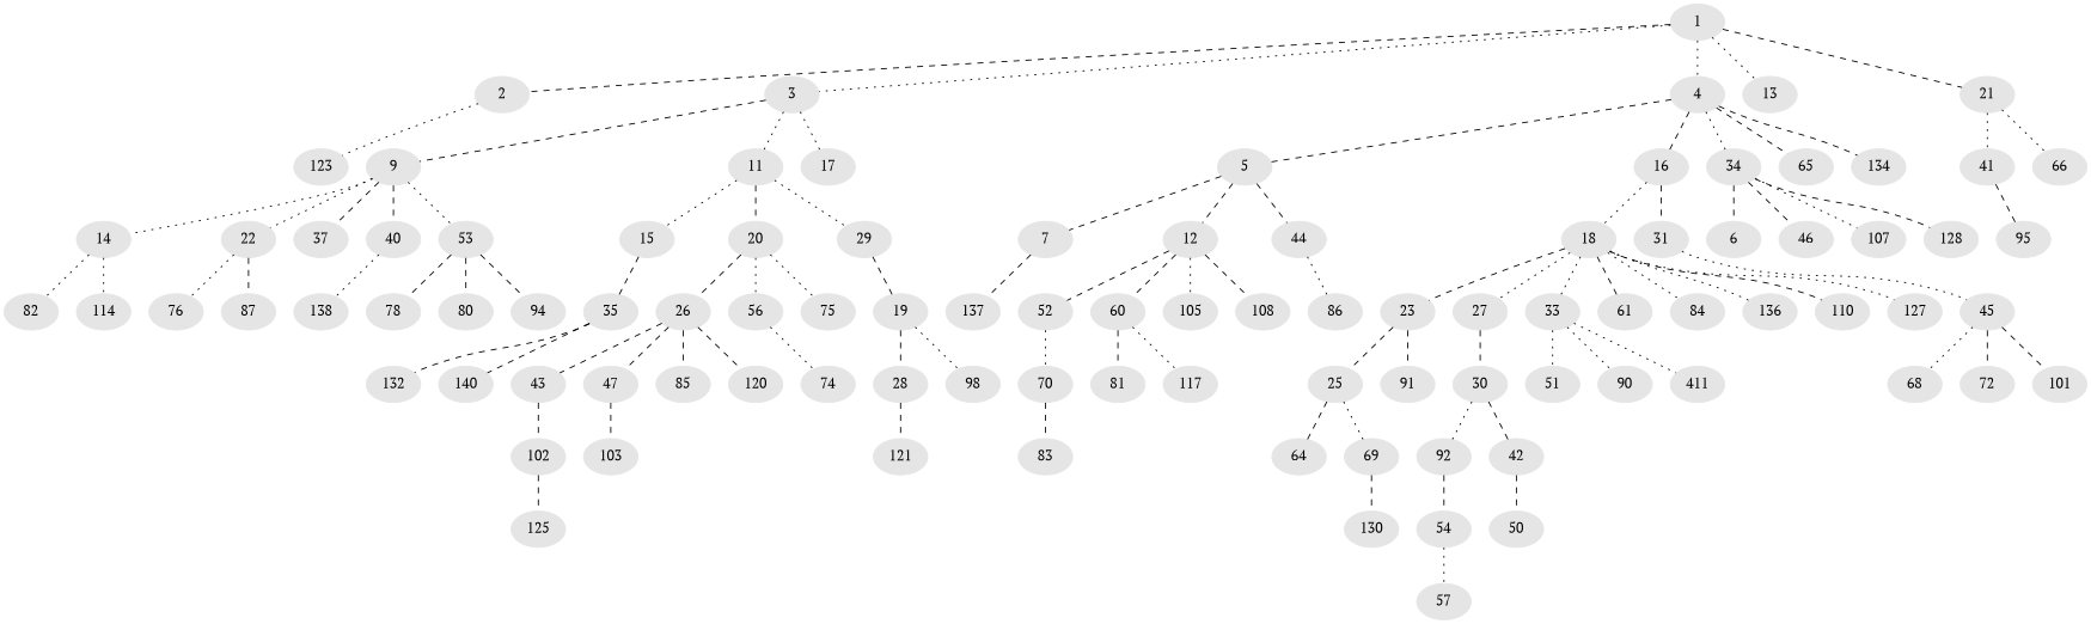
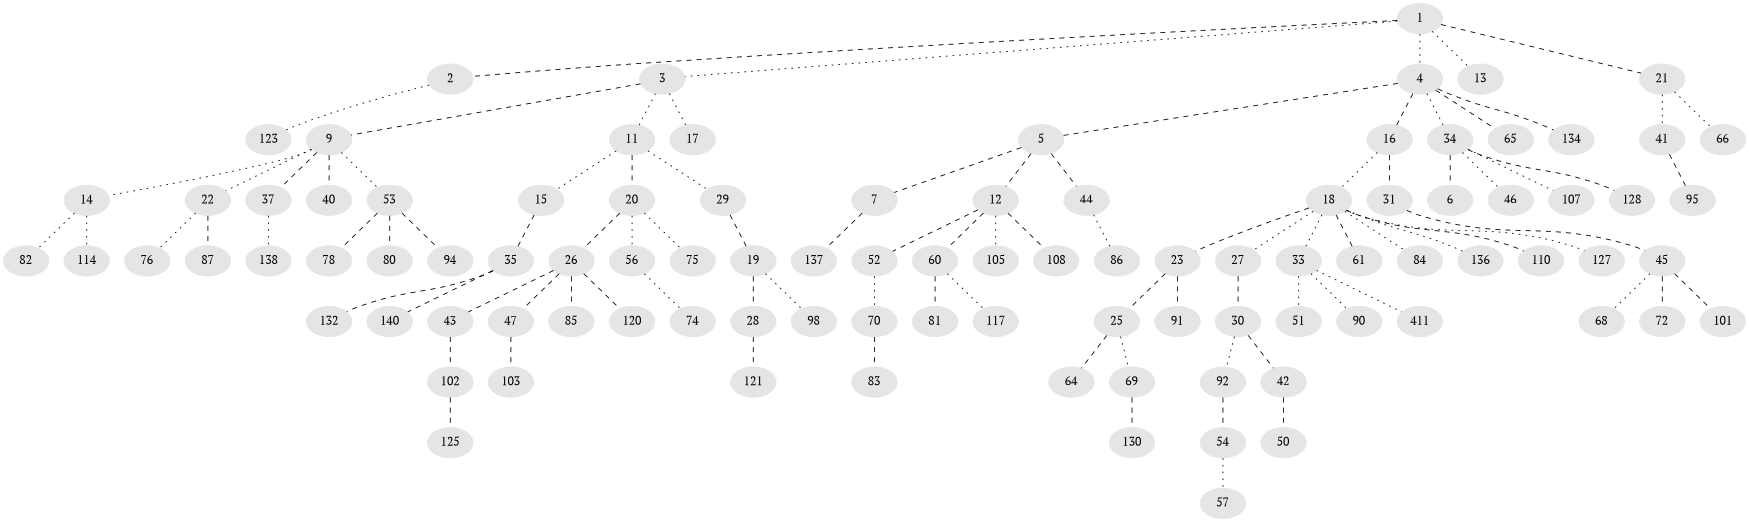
  graph {
    fontname="PT Serif"
    node [color=gray90 fontname="PT Serif" style=filled]
    edge [fontname="PT Serif" style=dashed]
    1 [super="+10"]
    2 [super="+122"]
    3 [super="+79"]
    4 [super="+8"]
    13
    21
    123
    9 [super="+62"]
    11
    17 [super="+71"]
    5
    16 [super="+59"]
    34 [super="+89"]
    65
    134
    41
    66
    14 [super="+113"]
    22 [super="+39"]
    37
    40 [super="+129"]
    53 [super="+58"]
    15
    20 [super="+67"]
    29 [super="+104"]
    7 [super="+124"]
    12 [super="+24"]
    44
    18 [super="+49"]
    31
    6
    46 [super="+63"]
    107
    128
    137
    52 [super="+55"]
    60
    105
    108
    86
    82
    114
    76
    87
    138 [super="+139"]
    78
    80
    94 [super="+135"]
    35 [super="+100"]
    26 [super="+36"]
    56
    75
    19
    70 [super="+73"]
    81
    117
    132
    140
    23
    27
    33 [super="+48"]
    61
    84
    n64 [label=136]
    110
    127
    45 [super="+96"]
    28 [super="+97"]
    98 [super="+112"]
    25 [super="+38"]
    91 [super="+133"]
    30
    51
    90
    n75 [label=411]
    121
    43
    47
    85 [super="+99"]
    120
    74 [super="+115"]
    95
    64
    69 [super="+88"]
    130
    102
    103 [super="+118"]
    n88 [label=92]
    42 [super="+93"]
    54 [super="+119"]
    50 [super="+116"]
    68
    72
    101 [super="+109"]
    57 [super="+136"]
    125 [super="+131"]
    83 [super="+126"]
    1 -- 2
    1 -- 3 [style=dotted]
    1 -- 4 [style=dotted]
    1 -- 13 [style=dotted]
    1 -- 21
    2 -- 123 [style=dotted]
    3 -- 9
    3 -- 11 [style=dotted]
    3 -- 17 [style=dotted]
    4 -- 5
    4 -- 16
    4 -- 34 [style=dotted]
    4 -- 65
    4 -- 134
    21 -- 41 [style=dotted]
    21 -- 66 [style=dotted]
    9 -- 14 [style=dotted]
    9 -- 22 [style=dotted]
    9 -- 37
    9 -- 40
    9 -- 53 [style=dotted]
    11 -- 15 [style=dotted]
    11 -- 20
    11 -- 29 [style=dotted]
    5 -- 7
    5 -- 12
    5 -- 44
    16 -- 18 [style=dotted]
    16 -- 31
    34 -- 6
-   34 -- 46
+   34 -- 46 [style=dotted]
    34 -- 107 [style=dotted]
    34 -- 128
    41 -- 95
    14 -- 82 [style=dotted]
    14 -- 114 [style=dotted]
    22 -- 76 [style=dotted]
    22 -- 87
-   40 -- 138 [style=dotted]
+   37 -- 138 [style=dotted]
    53 -- 78
    53 -- 80
    53 -- 94
    15 -- 35
    20 -- 26
    20 -- 56 [style=dotted]
    20 -- 75 [style=dotted]
    29 -- 19
    7 -- 137
    12 -- 52
    12 -- 60
    12 -- 105 [style=dotted]
    12 -- 108
    44 -- 86 [style=dotted]
    18 -- 23
    18 -- 27 [style=dotted]
    18 -- 33 [style=dotted]
    18 -- 61
    18 -- 84 [style=dotted]
    18 -- n64 [style=dotted]
    18 -- 110
    18 -- 127 [style=dotted]
-   31 -- 45 [style=dotted]
+   31 -- 45
    52 -- 70 [style=dotted]
    60 -- 81
    60 -- 117 [style=dotted]
    35 -- 132
    35 -- 140
    26 -- 43
    26 -- 47
    26 -- 85
    26 -- 120
    56 -- 74 [style=dotted]
    19 -- 28
    19 -- 98 [style=dotted]
    70 -- 83
    23 -- 25
    23 -- 91
    27 -- 30
    33 -- 51 [style=dotted]
    33 -- 90 [style=dotted]
    33 -- n75 [style=dotted]
    45 -- 68 [style=dotted]
    45 -- 72
    45 -- 101
    28 -- 121
    25 -- 64
    25 -- 69 [style=dotted]
    30 -- n88 [style=dotted]
    30 -- 42
    43 -- 102
    47 -- 103
    69 -- 130
    102 -- 125
    n88 -- 54
    42 -- 50
    54 -- 57 [style=dotted]
  }
